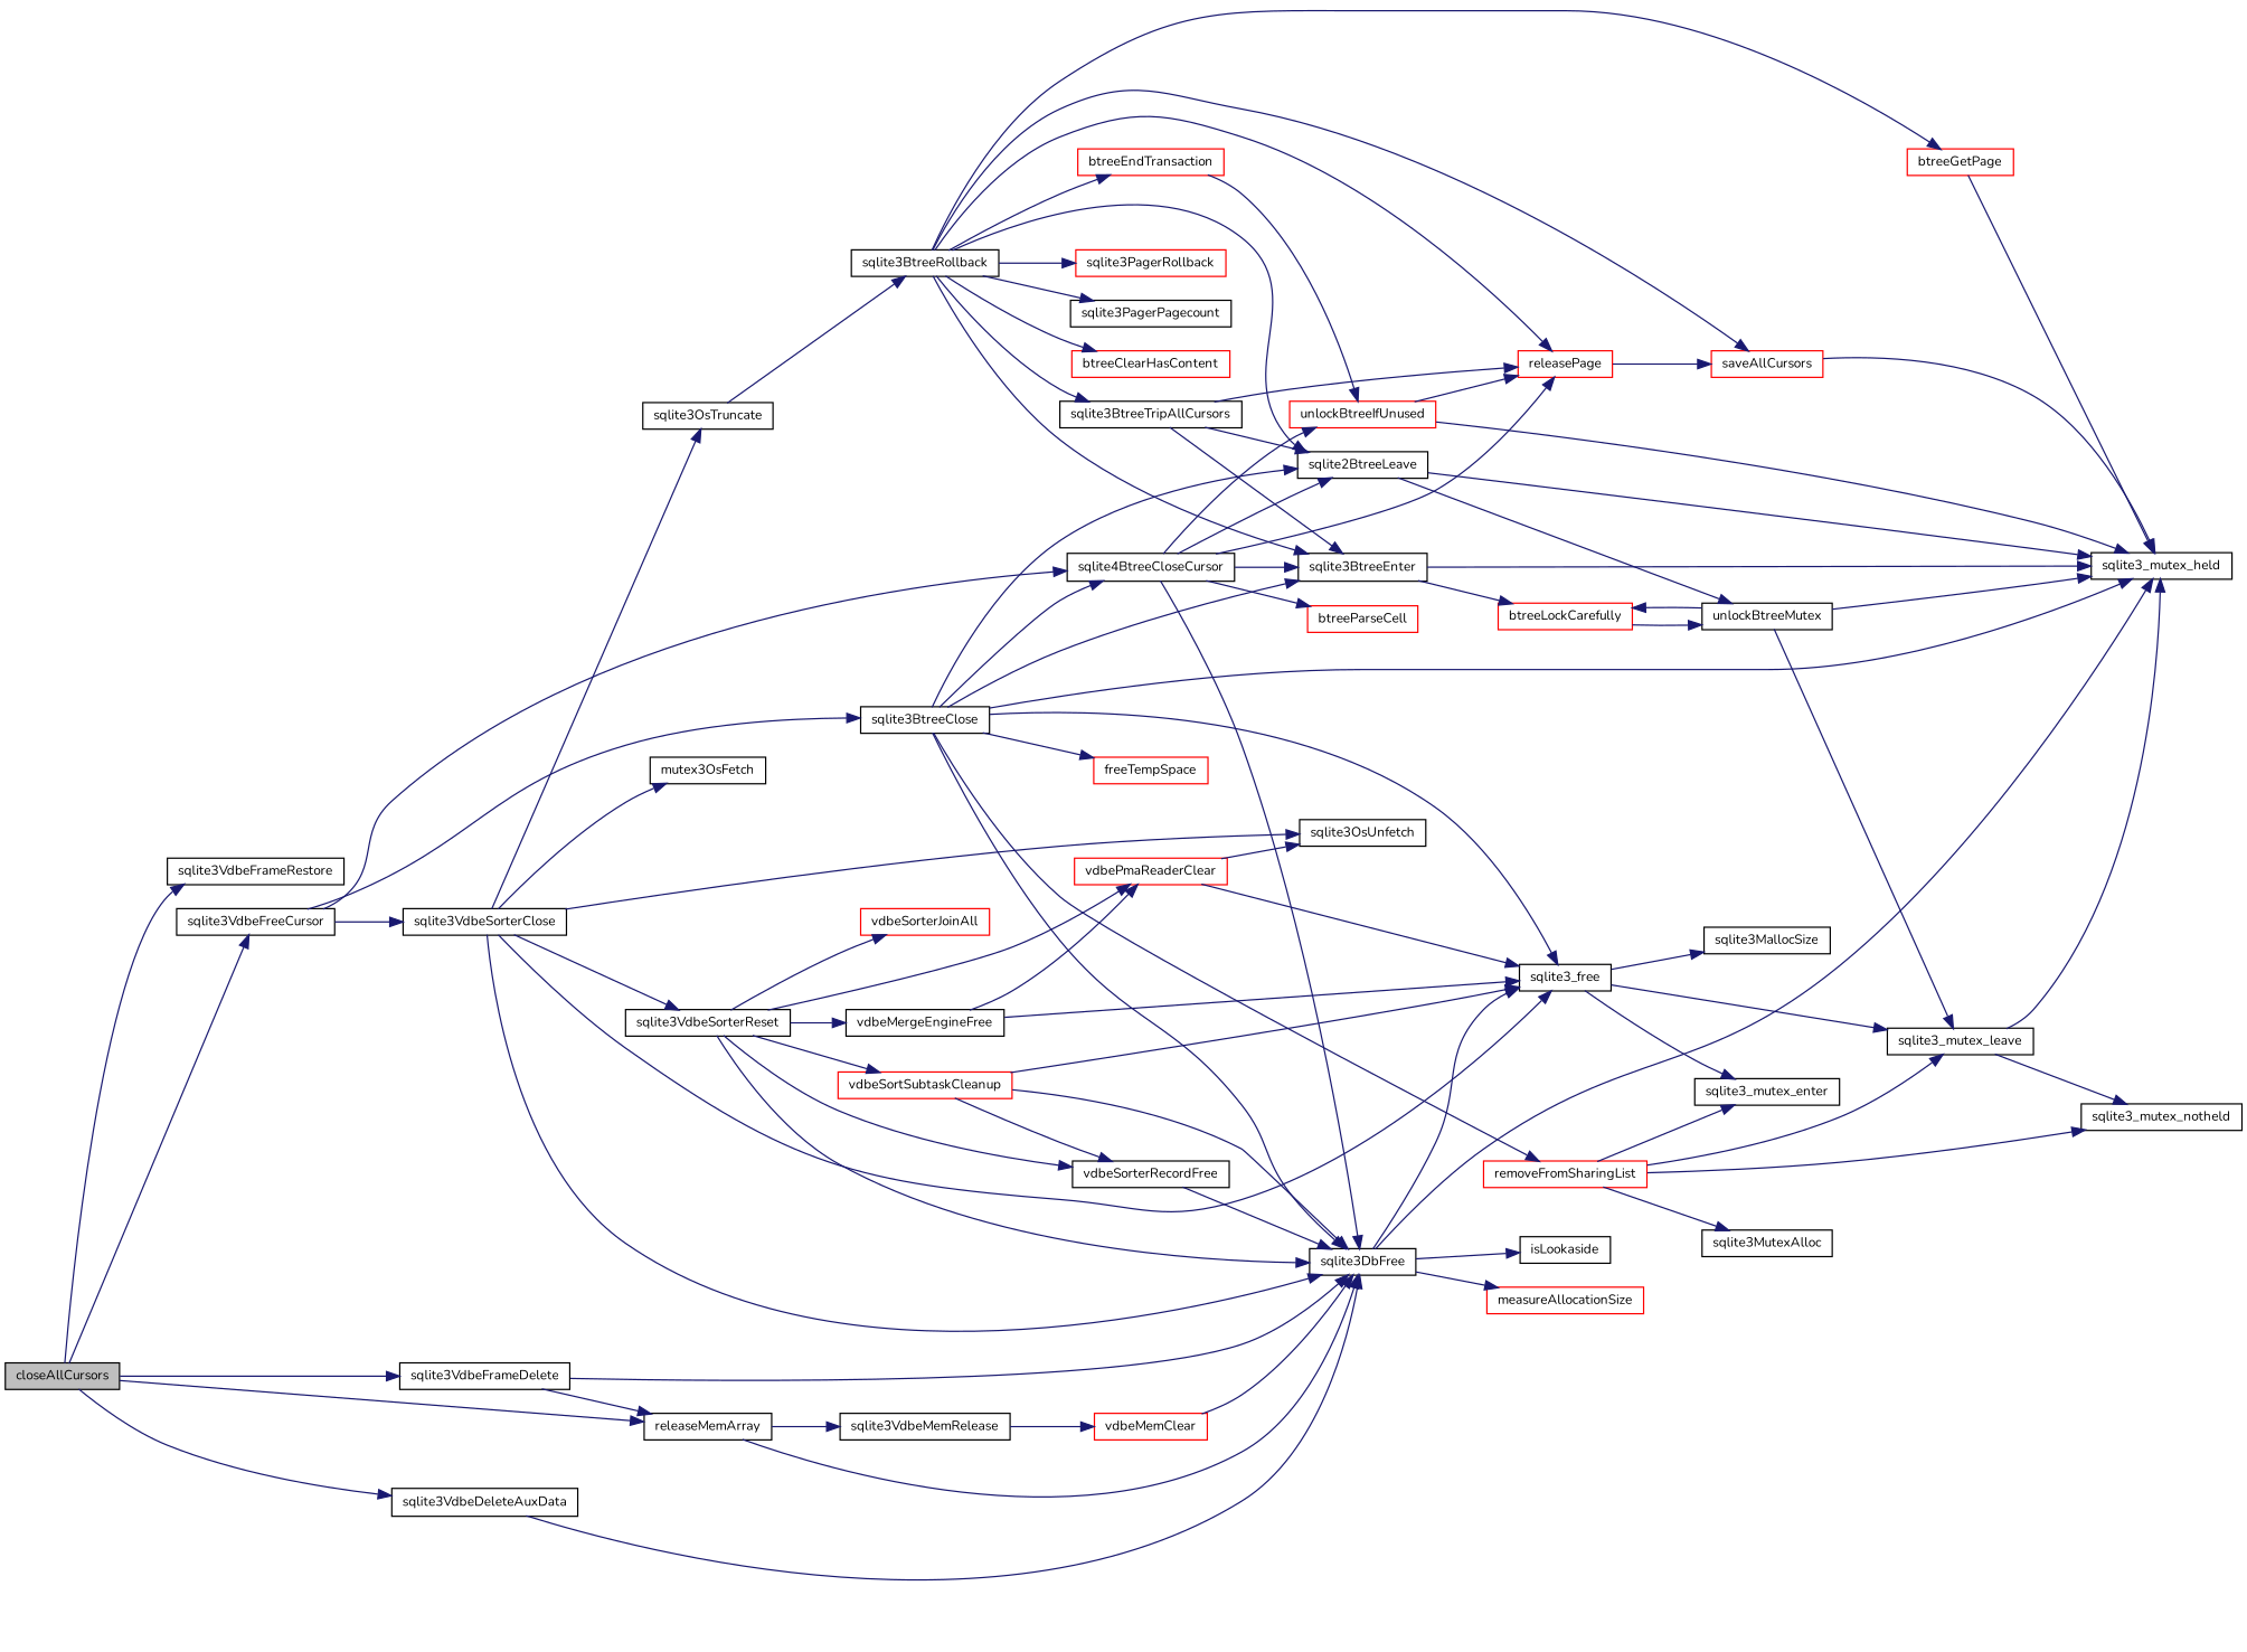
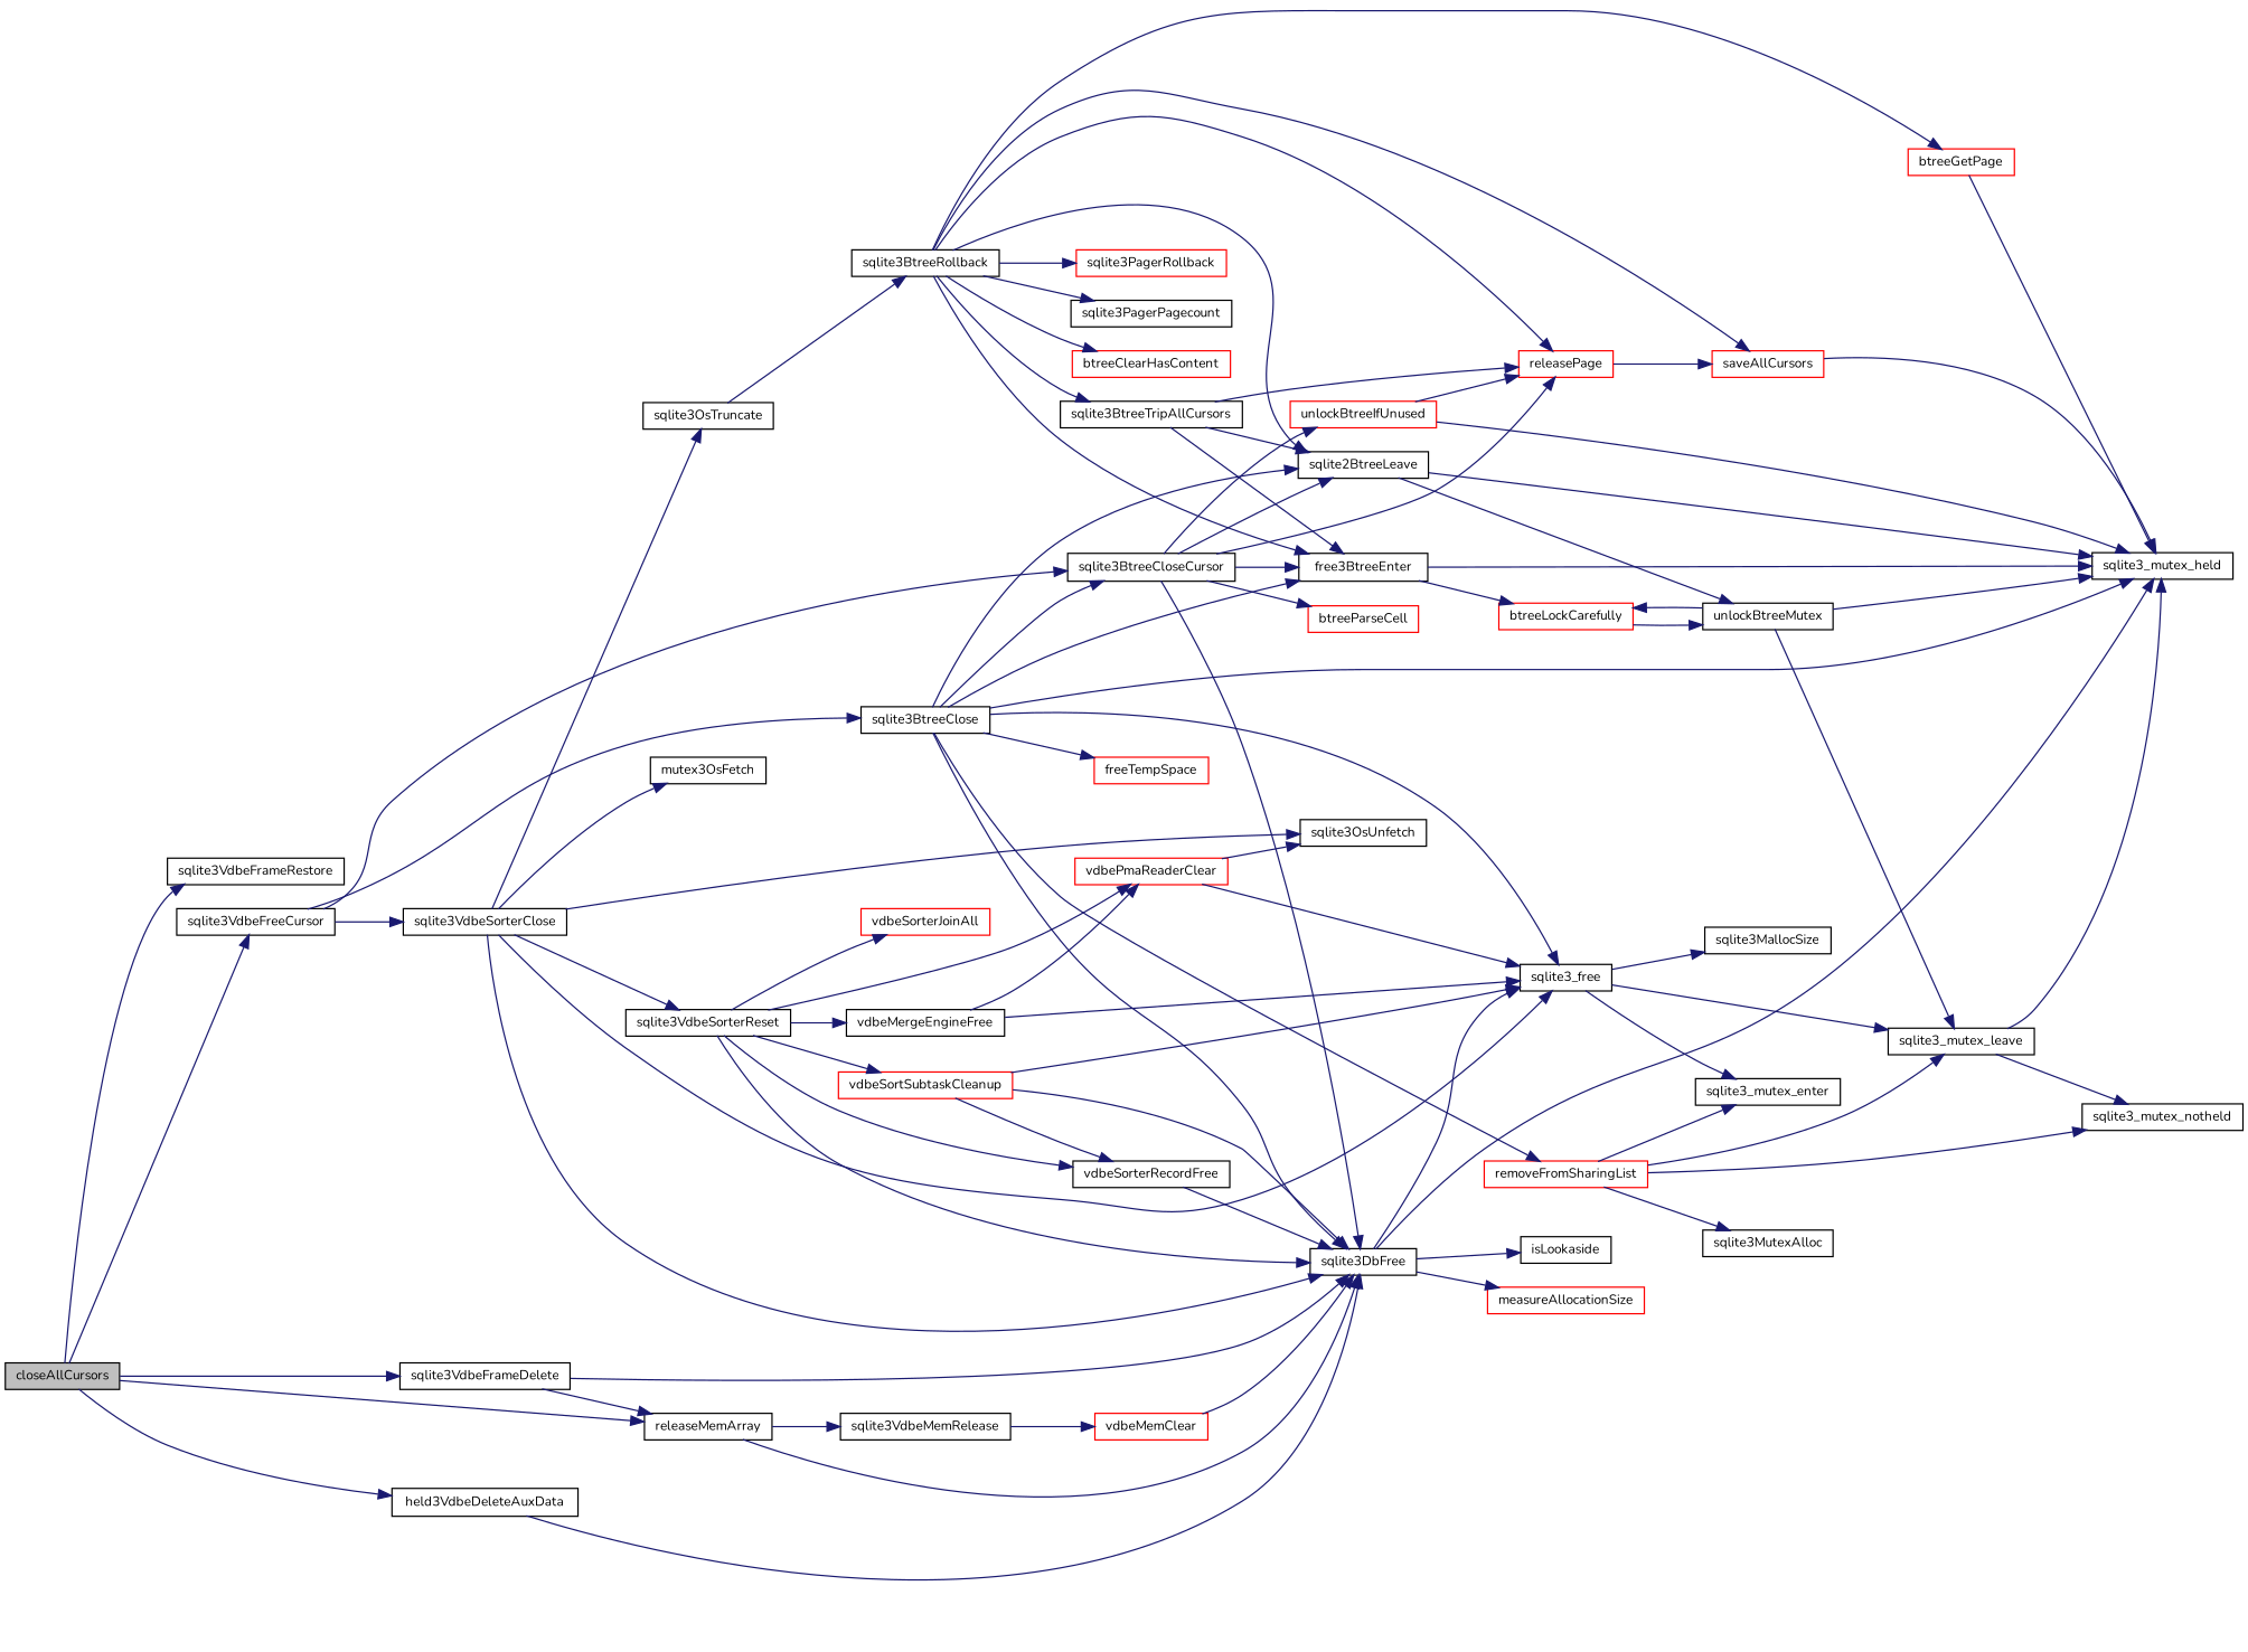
  digraph {
    fontname=Nunito
    rankdir=LR
    node [color=black fillcolor=white fontname=Nunito fontsize=10 shape=record style=filled]
    edge [color=midnightblue fontname=Nunito fontsize=10 labelfontname=FreeSans labelfontsize=10 style=solid]
    n1 [fillcolor=grey75 fontcolor=black height=0.2 label=closeAllCursors width=0.4]
    n2 [height=0.2 label=sqlite3VdbeFrameRestore width=0.4]
    n3 [height=0.2 label=sqlite3VdbeFreeCursor width=0.4]
    n4 [height=0.2 label=releaseMemArray width=0.4]
    n5 [height=0.2 label=sqlite3VdbeFrameDelete width=0.4]
-   n6 [height=0.2 label=sqlite3VdbeDeleteAuxData width=0.4]
+   n6 [height=0.2 label=held3VdbeDeleteAuxData width=0.4]
    n7 [height=0.2 label=sqlite3VdbeSorterClose width=0.4]
    n8 [height=0.2 label=sqlite3BtreeClose width=0.4]
-   n9 [height=0.2 label=sqlite4BtreeCloseCursor width=0.4]
+   n9 [height=0.2 label=sqlite3BtreeCloseCursor width=0.4]
    n10 [height=0.2 label=sqlite3DbFree width=0.4]
    n11 [height=0.2 label=sqlite3VdbeMemRelease width=0.4]
    n12 [height=0.2 label=sqlite3VdbeSorterReset width=0.4]
    n13 [height=0.2 label=sqlite3_free width=0.4]
    n14 [height=0.2 label=sqlite3OsUnfetch width=0.4]
    n15 [height=0.2 label=sqlite3OsTruncate width=0.4]
    n16 [height=0.2 label=mutex3OsFetch width=0.4]
    n17 [height=0.2 label=sqlite3_mutex_held width=0.4]
-   n18 [height=0.2 label=sqlite3BtreeEnter width=0.4]
+   n18 [height=0.2 label=free3BtreeEnter width=0.4]
    n19 [height=0.2 label=sqlite2BtreeLeave width=0.4]
    n20 [color=red height=0.2 label=removeFromSharingList width=0.4]
    n21 [color=red height=0.2 label=freeTempSpace width=0.4]
    n22 [color=red height=0.2 label=releasePage width=0.4]
    n23 [color=red height=0.2 label=unlockBtreeIfUnused width=0.4]
    n24 [color=red height=0.2 label=btreeParseCell width=0.4]
    n25 [color=red height=0.2 label=vdbeSorterJoinAll width=0.4]
    n26 [color=red height=0.2 label=vdbePmaReaderClear width=0.4]
    n27 [height=0.2 label=vdbeMergeEngineFree width=0.4]
    n28 [color=red height=0.2 label=vdbeSortSubtaskCleanup width=0.4]
    n29 [height=0.2 label=vdbeSorterRecordFree width=0.4]
    n30 [height=0.2 label=sqlite3_mutex_enter width=0.4]
    n31 [height=0.2 label=sqlite3MallocSize width=0.4]
    n32 [height=0.2 label=sqlite3_mutex_leave width=0.4]
    n33 [color=red height=0.2 label=measureAllocationSize width=0.4]
    n34 [height=0.2 label=isLookaside width=0.4]
    n35 [height=0.2 label=sqlite3BtreeRollback width=0.4]
    n36 [height=0.2 label=sqlite3_mutex_notheld width=0.4]
    n37 [color=red height=0.2 label=btreeLockCarefully width=0.4]
    n38 [height=0.2 label=unlockBtreeMutex width=0.4]
    n39 [color=red height=0.2 label=saveAllCursors width=0.4]
    n40 [height=0.2 label=sqlite3BtreeTripAllCursors width=0.4]
    n41 [color=red height=0.2 label=sqlite3PagerRollback width=0.4]
    n42 [color=red height=0.2 label=btreeGetPage width=0.4]
    n43 [height=0.2 label=sqlite3PagerPagecount width=0.4]
    n44 [color=red height=0.2 label=btreeClearHasContent width=0.4]
-   n45 [color=red height=0.2 label=btreeEndTransaction width=0.4]
    n46 [height=0.2 label=sqlite3MutexAlloc width=0.4]
    n47 [color=red height=0.2 label=vdbeMemClear width=0.4]
    n1 -> n2
    n1 -> n3
    n1 -> n4
    n1 -> n5
    n1 -> n6
    n3 -> n7
    n3 -> n8
    n3 -> n9
    n4 -> n10
    n4 -> n11
    n5 -> n4
    n5 -> n10
    n6 -> n10
    n7 -> n10
    n7 -> n12
    n7 -> n13
    n7 -> n14
    n7 -> n15
    n7 -> n16
    n8 -> n9
    n8 -> n10
    n8 -> n13
    n8 -> n17
    n8 -> n18
    n8 -> n19
    n8 -> n20
    n8 -> n21
    n9 -> n10
    n9 -> n18
    n9 -> n19
    n9 -> n22
    n9 -> n23
    n9 -> n24
    n10 -> n13
    n10 -> n17
    n10 -> n33
    n10 -> n34
    n11 -> n47
    n12 -> n10
    n12 -> n25
    n12 -> n26
    n12 -> n27
    n12 -> n28
    n12 -> n29
    n13 -> n30
    n13 -> n31
    n13 -> n32
    n15 -> n35
    n18 -> n17
    n18 -> n37
    n19 -> n17
    n19 -> n38
    n20 -> n30
    n20 -> n32
    n20 -> n36
    n20 -> n46
    n22 -> n39
    n23 -> n17
    n23 -> n22
    n26 -> n13
    n26 -> n14
    n27 -> n13
    n27 -> n26
    n28 -> n10
    n28 -> n13
    n28 -> n29
    n29 -> n10
    n32 -> n17
    n32 -> n36
    n35 -> n18
    n35 -> n19
    n35 -> n22
    n35 -> n39
    n35 -> n40
    n35 -> n41
    n35 -> n42
    n35 -> n43
    n35 -> n44
-   n35 -> n45
    n37 -> n38
    n38 -> n17
    n38 -> n32
    n38 -> n37
    n39 -> n17
    n40 -> n18
    n40 -> n19
    n40 -> n22
    n42 -> n17
-   n45 -> n23
    n47 -> n10
  }
